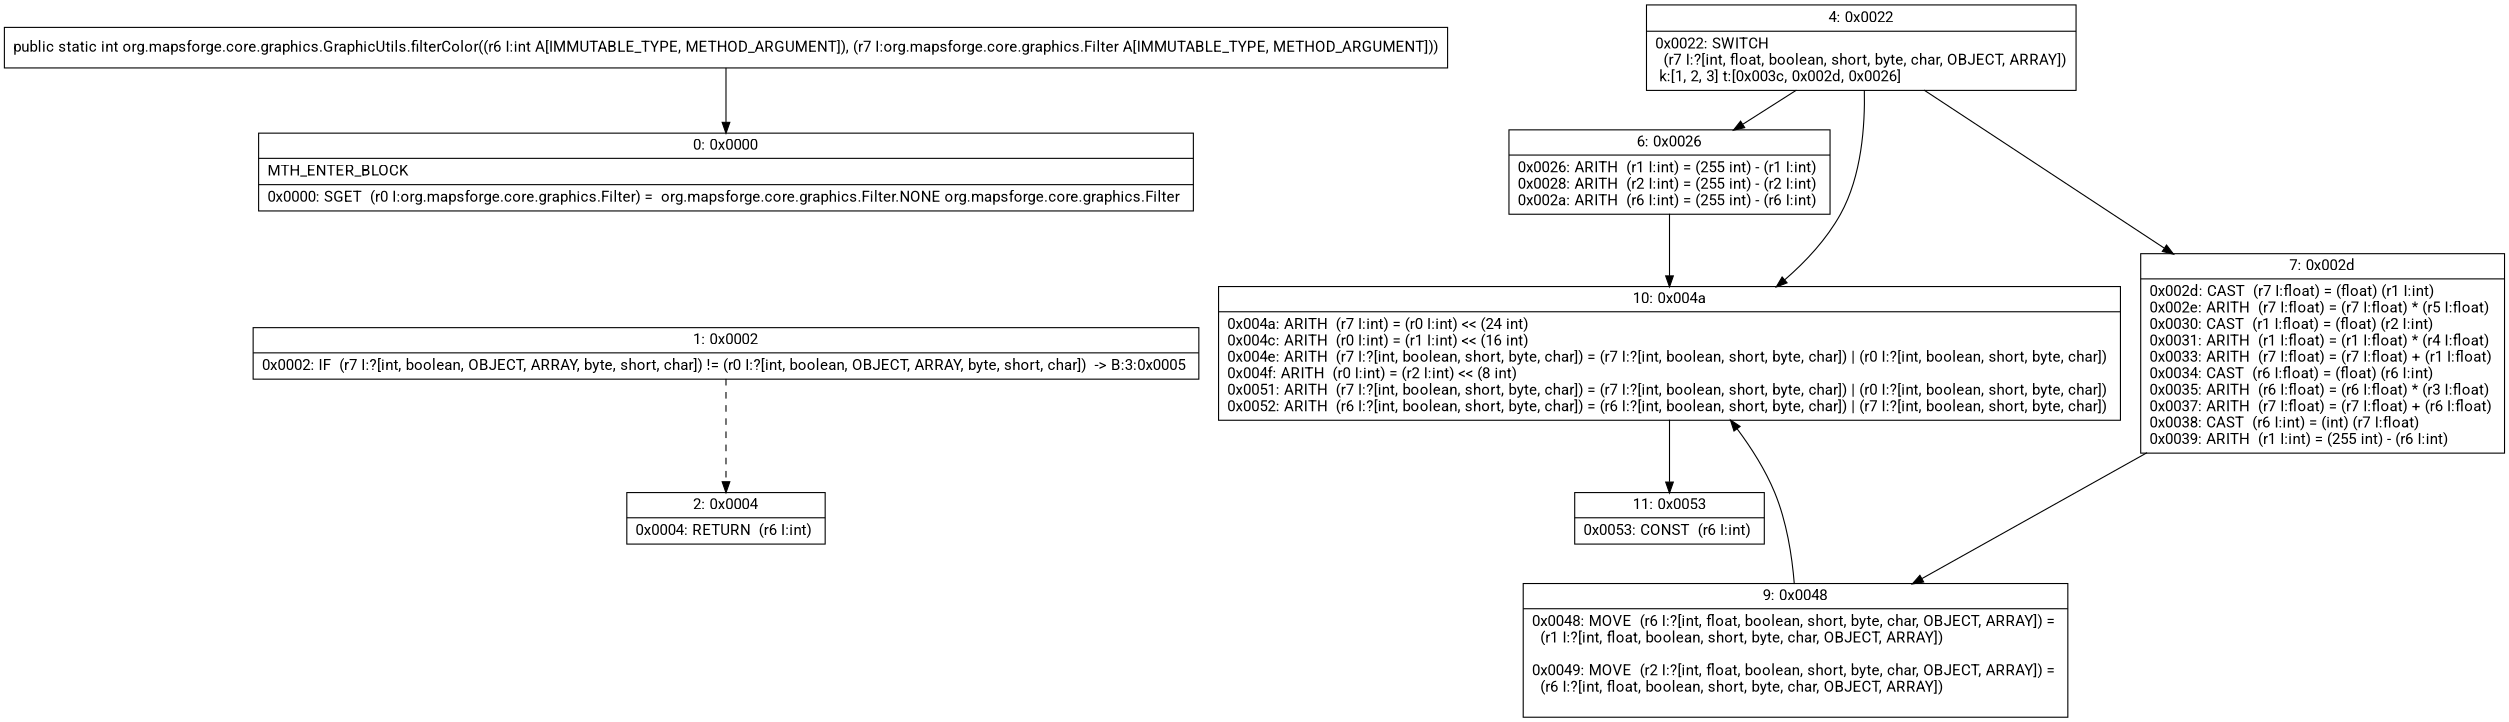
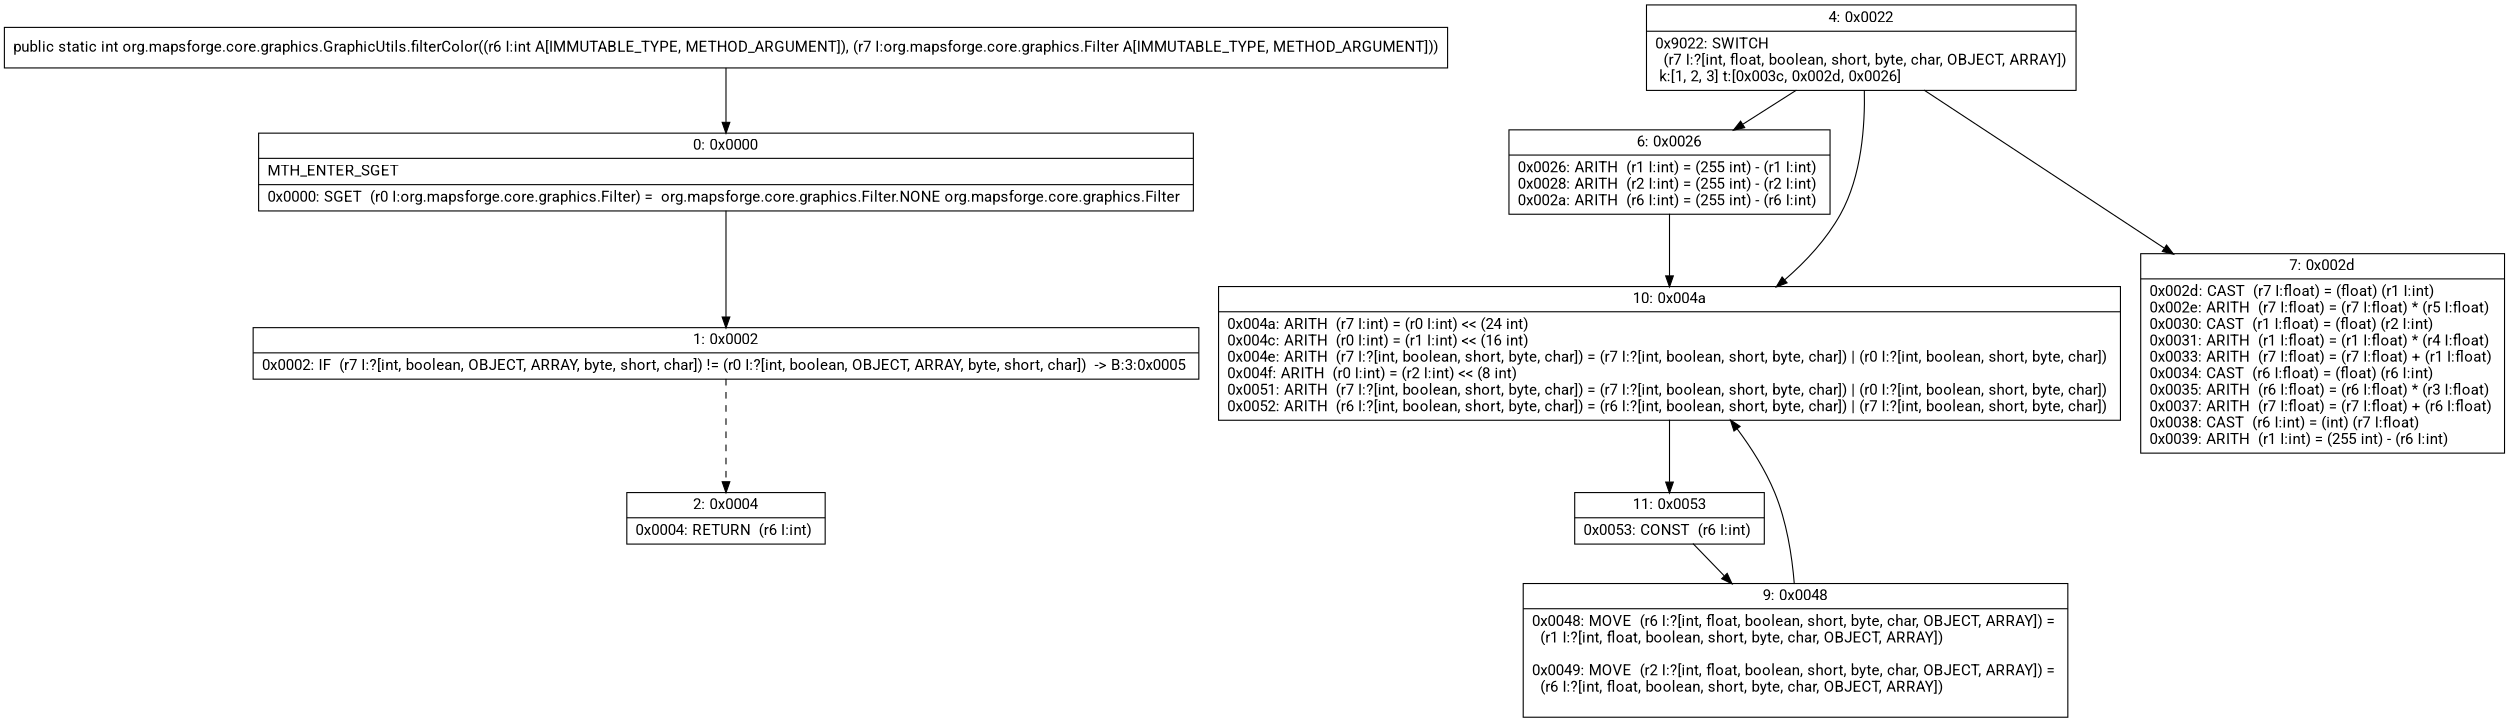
  digraph {
    fontname=Roboto
    node [fontname=Roboto shape=record]
    edge [fontname=Roboto]
-   n1 [label="{0\:\ 0x0000|MTH_ENTER_BLOCK\l|0x0000: SGET  (r0 I:org.mapsforge.core.graphics.Filter) =  org.mapsforge.core.graphics.Filter.NONE org.mapsforge.core.graphics.Filter \l}"]
+   n1 [label="{0\:\ 0x0000|MTH_ENTER_SGET\l|0x0000: SGET  (r0 I:org.mapsforge.core.graphics.Filter) =  org.mapsforge.core.graphics.Filter.NONE org.mapsforge.core.graphics.Filter \l}"]
    n2 [label="{1\:\ 0x0002|0x0002: IF  (r7 I:?[int, boolean, OBJECT, ARRAY, byte, short, char]) != (r0 I:?[int, boolean, OBJECT, ARRAY, byte, short, char])  \-\> B:3:0x0005 \l}"]
    n3 [label="{2\:\ 0x0004|0x0004: RETURN  (r6 I:int) \l}"]
-   n4 [label="{4\:\ 0x0022|0x0022: SWITCH  \l  (r7 I:?[int, float, boolean, short, byte, char, OBJECT, ARRAY])\l k:[1, 2, 3] t:[0x003c, 0x002d, 0x0026] \l}"]
+   n4 [label="{4\:\ 0x0022|0x9022: SWITCH  \l  (r7 I:?[int, float, boolean, short, byte, char, OBJECT, ARRAY])\l k:[1, 2, 3] t:[0x003c, 0x002d, 0x0026] \l}"]
    n5 [label="{6\:\ 0x0026|0x0026: ARITH  (r1 I:int) = (255 int) \- (r1 I:int) \l0x0028: ARITH  (r2 I:int) = (255 int) \- (r2 I:int) \l0x002a: ARITH  (r6 I:int) = (255 int) \- (r6 I:int) \l}"]
    n6 [label="{7\:\ 0x002d|0x002d: CAST  (r7 I:float) = (float) (r1 I:int) \l0x002e: ARITH  (r7 I:float) = (r7 I:float) * (r5 I:float) \l0x0030: CAST  (r1 I:float) = (float) (r2 I:int) \l0x0031: ARITH  (r1 I:float) = (r1 I:float) * (r4 I:float) \l0x0033: ARITH  (r7 I:float) = (r7 I:float) + (r1 I:float) \l0x0034: CAST  (r6 I:float) = (float) (r6 I:int) \l0x0035: ARITH  (r6 I:float) = (r6 I:float) * (r3 I:float) \l0x0037: ARITH  (r7 I:float) = (r7 I:float) + (r6 I:float) \l0x0038: CAST  (r6 I:int) = (int) (r7 I:float) \l0x0039: ARITH  (r1 I:int) = (255 int) \- (r6 I:int) \l}"]
    n7 [label="{10\:\ 0x004a|0x004a: ARITH  (r7 I:int) = (r0 I:int) \<\< (24 int) \l0x004c: ARITH  (r0 I:int) = (r1 I:int) \<\< (16 int) \l0x004e: ARITH  (r7 I:?[int, boolean, short, byte, char]) = (r7 I:?[int, boolean, short, byte, char]) \| (r0 I:?[int, boolean, short, byte, char]) \l0x004f: ARITH  (r0 I:int) = (r2 I:int) \<\< (8 int) \l0x0051: ARITH  (r7 I:?[int, boolean, short, byte, char]) = (r7 I:?[int, boolean, short, byte, char]) \| (r0 I:?[int, boolean, short, byte, char]) \l0x0052: ARITH  (r6 I:?[int, boolean, short, byte, char]) = (r6 I:?[int, boolean, short, byte, char]) \| (r7 I:?[int, boolean, short, byte, char]) \l}"]
    n8 [label="{9\:\ 0x0048|0x0048: MOVE  (r6 I:?[int, float, boolean, short, byte, char, OBJECT, ARRAY]) = \l  (r1 I:?[int, float, boolean, short, byte, char, OBJECT, ARRAY])\l \l0x0049: MOVE  (r2 I:?[int, float, boolean, short, byte, char, OBJECT, ARRAY]) = \l  (r6 I:?[int, float, boolean, short, byte, char, OBJECT, ARRAY])\l \l}"]
    n9 [label="{11\:\ 0x0053|0x0053: CONST  (r6 I:int) \l}"]
    n10 [label="{public static int org.mapsforge.core.graphics.GraphicUtils.filterColor((r6 I:int A[IMMUTABLE_TYPE, METHOD_ARGUMENT]), (r7 I:org.mapsforge.core.graphics.Filter A[IMMUTABLE_TYPE, METHOD_ARGUMENT])) }"]
+   n1 -> n2
    n2 -> n3 [style=dashed]
    n4 -> n5
    n4 -> n6
    n4 -> n7
    n5 -> n7
-   n6 -> n8
+   n9 -> n8
    n7 -> n9
    n8 -> n7
    n10 -> n1
  }
